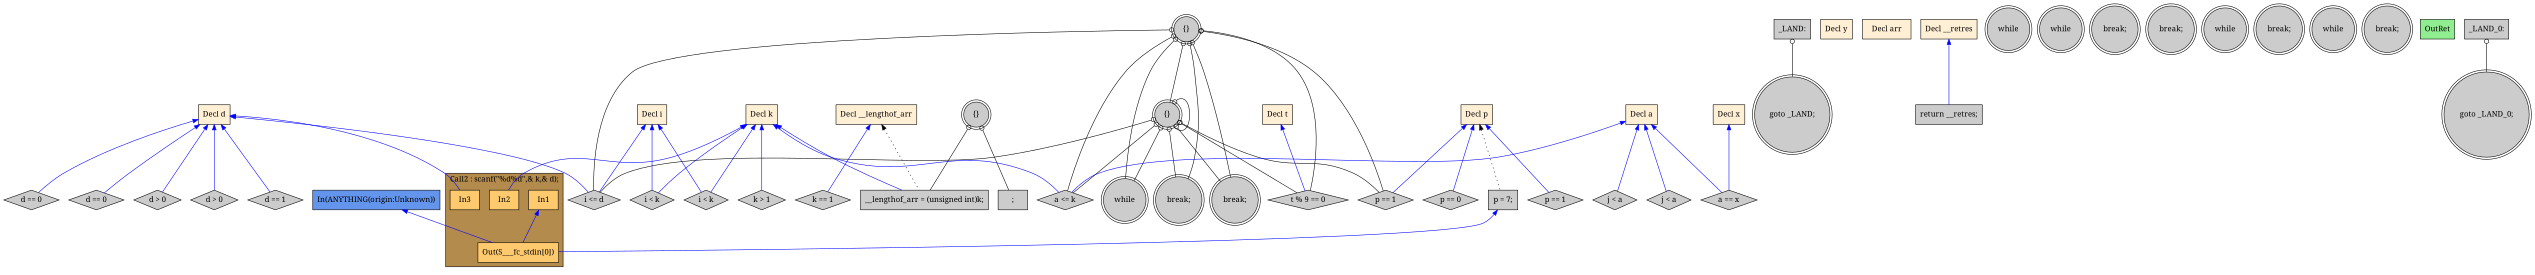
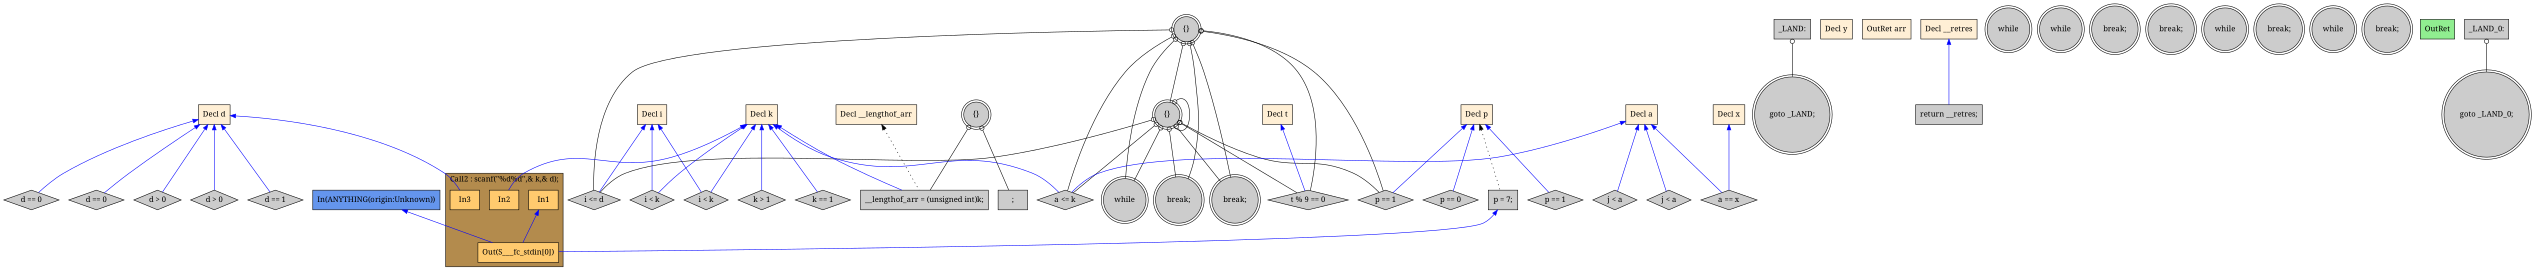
  digraph {
    fontname="Noto Serif"
    rankdir=TB
    node [fillcolor="#CCCCCC" fontname="Noto Serif" shape=box style=filled]
    edge [color="#0000FF" dir=back fontname="Noto Serif"]
    n1 [fillcolor="#FFCA6E" label=In1]
    n2 [fillcolor="#FFCA6E" label=In2]
    n3 [fillcolor="#FFCA6E" label=In3]
    n4 [fillcolor="#FFCA6E" label="Out(S___fc_stdin[0])"]
    n5 [label="k > 1" shape=diamond]
    n6 [label="goto _LAND;" shape=doublecircle]
    n7 [label="_LAND:"]
    n8 [fillcolor="#FFEFD5" label="Decl i"]
    n9 [label="i <= d" shape=diamond]
    n10 [label="i < k" shape=diamond]
    n11 [label="i < k" shape=diamond]
    n12 [label="{}" shape=doublecircle]
    n13 [label=while shape=doublecircle]
    n14 [label="{}" shape=doublecircle]
    n15 [label="t % 9 == 0" shape=diamond]
    n16 [label="a <= k" shape=diamond]
    n17 [label="p == 1" shape=diamond]
    n18 [label="break;" shape=doublecircle]
    n19 [label="break;" shape=doublecircle]
    n20 [label="j < a" shape=diamond]
    n21 [label="j < a" shape=diamond]
    n22 [fillcolor="#FFEFD5" label="Decl d"]
    n23 [label="d > 0" shape=diamond]
    n24 [label="d > 0" shape=diamond]
    n25 [label="d == 1" shape=diamond]
    n26 [label="d == 0" shape=diamond]
    n27 [label="d == 0" shape=diamond]
    n28 [fillcolor="#FFEFD5" label="Decl k"]
    n29 [label="__lengthof_arr = (unsigned int)k;"]
    n30 [label="k == 1" shape=diamond]
    n31 [fillcolor="#FFEFD5" label="Decl t"]
    n32 [fillcolor="#FFEFD5" label="Decl a"]
    n33 [label="a == x" shape=diamond]
    n34 [fillcolor="#FFEFD5" label="Decl p"]
    n35 [label="p == 1" shape=diamond]
    n36 [label="p = 7;"]
    n37 [label="p == 0" shape=diamond]
    n38 [fillcolor="#FFEFD5" label="Decl x"]
    n39 [fillcolor="#FFEFD5" label="Decl y"]
-   n40 [fillcolor="#FFEFD5" label="Decl arr"]
+   n40 [fillcolor="#FFEFD5" label="OutRet arr"]
    n41 [fillcolor="#FFEFD5" label="Decl __lengthof_arr"]
    n42 [fillcolor="#FFEFD5" label="Decl __retres"]
    n43 [label="return __retres;"]
    n44 [label=while shape=doublecircle]
    n45 [label=while shape=doublecircle]
    n46 [label="break;" shape=doublecircle]
    n47 [label="break;" shape=doublecircle]
    n48 [label="{}" shape=doublecircle]
    n49 [label=";"]
    n50 [label=while shape=doublecircle]
    n51 [label="break;" shape=doublecircle]
    n52 [label=while shape=doublecircle]
    n53 [label="break;" shape=doublecircle]
    n54 [fillcolor="#90EE90" label=OutRet]
    n55 [fillcolor="#6495ED" label="In(ANYTHING(origin:Unknown))"]
    n56 [label="goto _LAND_0;" shape=doublecircle]
    n57 [label="_LAND_0:"]
    subgraph cluster_1 {
      fillcolor="#B38B4D"
      label="Call2 : scanf(\"%d%d\",& k,& d);"
      style=filled
      n1
      n2
      n3
      n4
    }
    n1 -> n4
    n7 -> n6 [arrowtail=odot color="#000000"]
    n8 -> n9
    n8 -> n10
    n8 -> n11
    n12 -> n9 [arrowtail=odot color="#000000"]
    n12 -> n13 [arrowtail=odot color="#000000"]
    n12 -> n14 [arrowtail=odot color="#000000"]
    n12 -> n15 [arrowtail=odot color="#000000"]
    n12 -> n16 [arrowtail=odot color="#000000"]
    n12 -> n17 [arrowtail=odot color="#000000"]
    n12 -> n18 [arrowtail=odot color="#000000"]
    n12 -> n19 [arrowtail=odot color="#000000"]
    n14 -> n9 [arrowtail=odot color="#000000"]
    n14 -> n13 [arrowtail=odot color="#000000"]
    n14 -> n14 [arrowtail=odot color="#000000"]
    n14 -> n15 [arrowtail=odot color="#000000"]
    n14 -> n16 [arrowtail=odot color="#000000"]
    n14 -> n17 [arrowtail=odot color="#000000"]
    n14 -> n18 [arrowtail=odot color="#000000"]
    n14 -> n19 [arrowtail=odot color="#000000"]
    n22 -> n3
-   n22 -> n9
    n22 -> n23
    n22 -> n24
    n22 -> n25
    n22 -> n26
    n22 -> n27
    n28 -> n2
    n28 -> n5
    n28 -> n10
    n28 -> n11
    n28 -> n16
    n28 -> n29
-   n41 -> n30
+   n28 -> n30
    n31 -> n15
    n32 -> n16
    n32 -> n20
    n32 -> n21
    n32 -> n33
    n34 -> n17
    n34 -> n35
    n34 -> n36 [color="#000000" style=dotted]
    n34 -> n37
    n36 -> n4
    n38 -> n33
    n41 -> n29 [color="#000000" style=dotted]
    n42 -> n43
    n48 -> n29 [arrowtail=odot color="#000000"]
    n48 -> n49 [arrowtail=odot color="#000000"]
    n55 -> n4
    n57 -> n56 [arrowtail=odot color="#000000"]
  }
